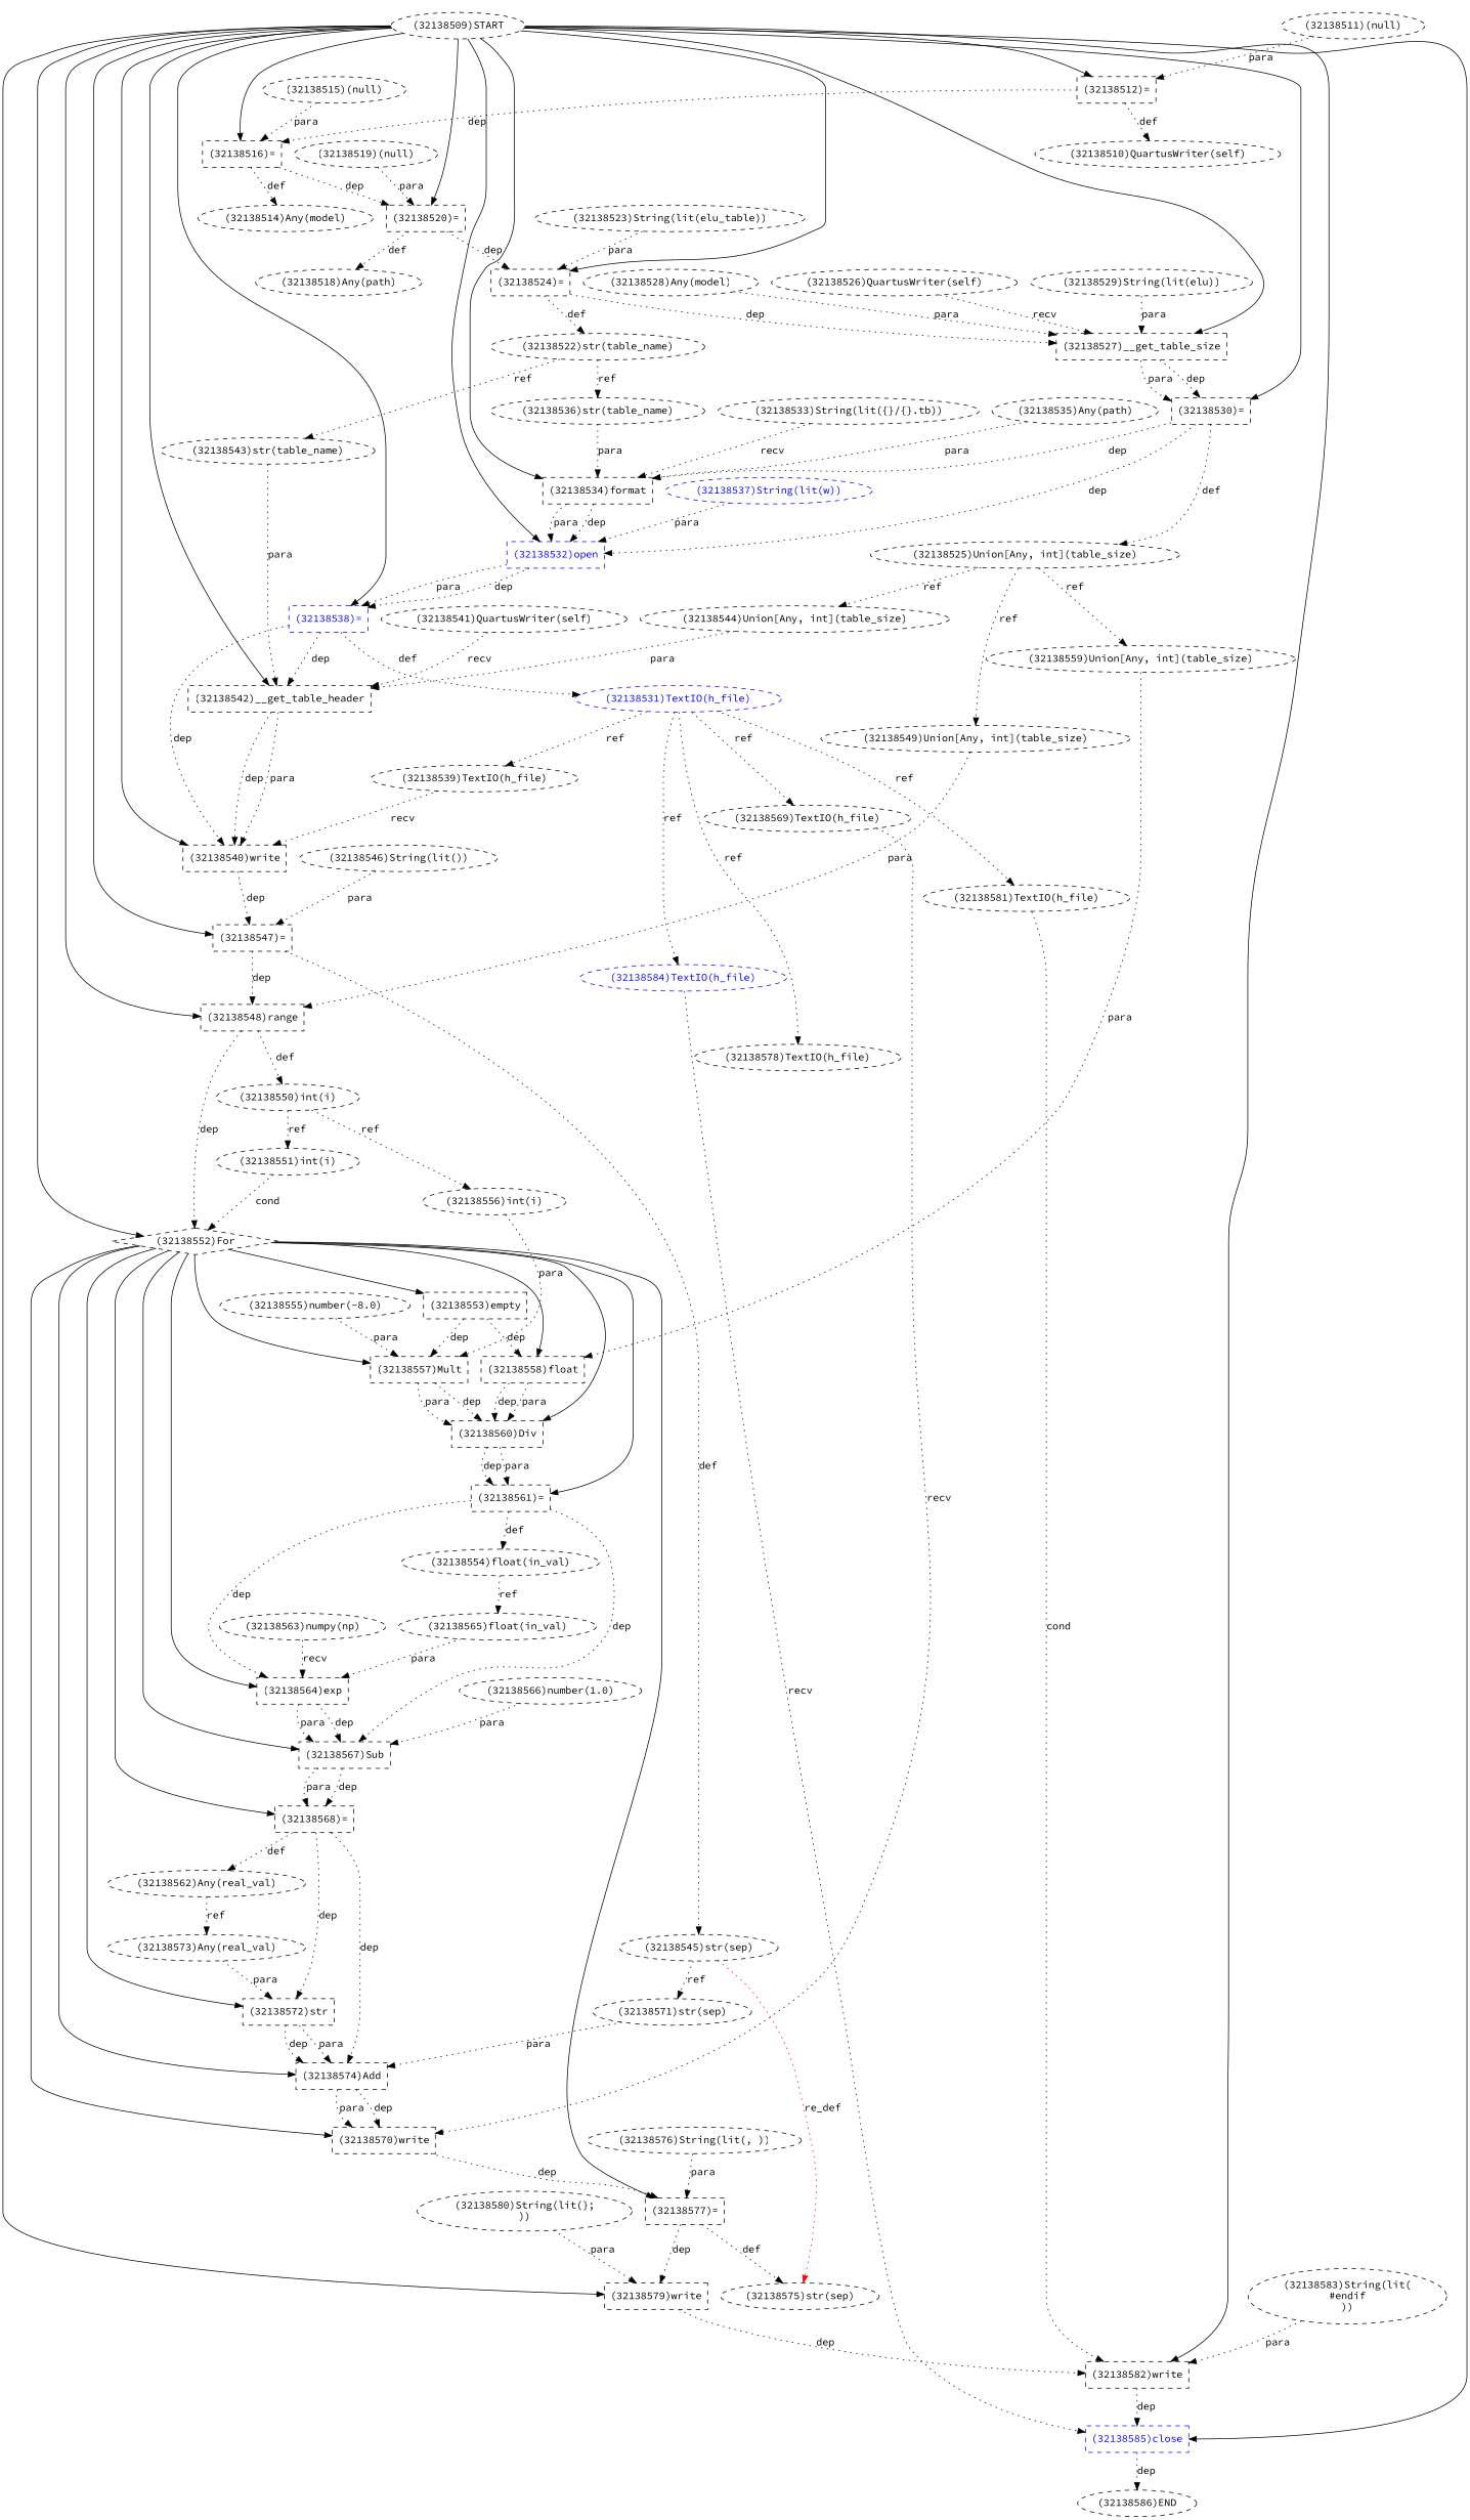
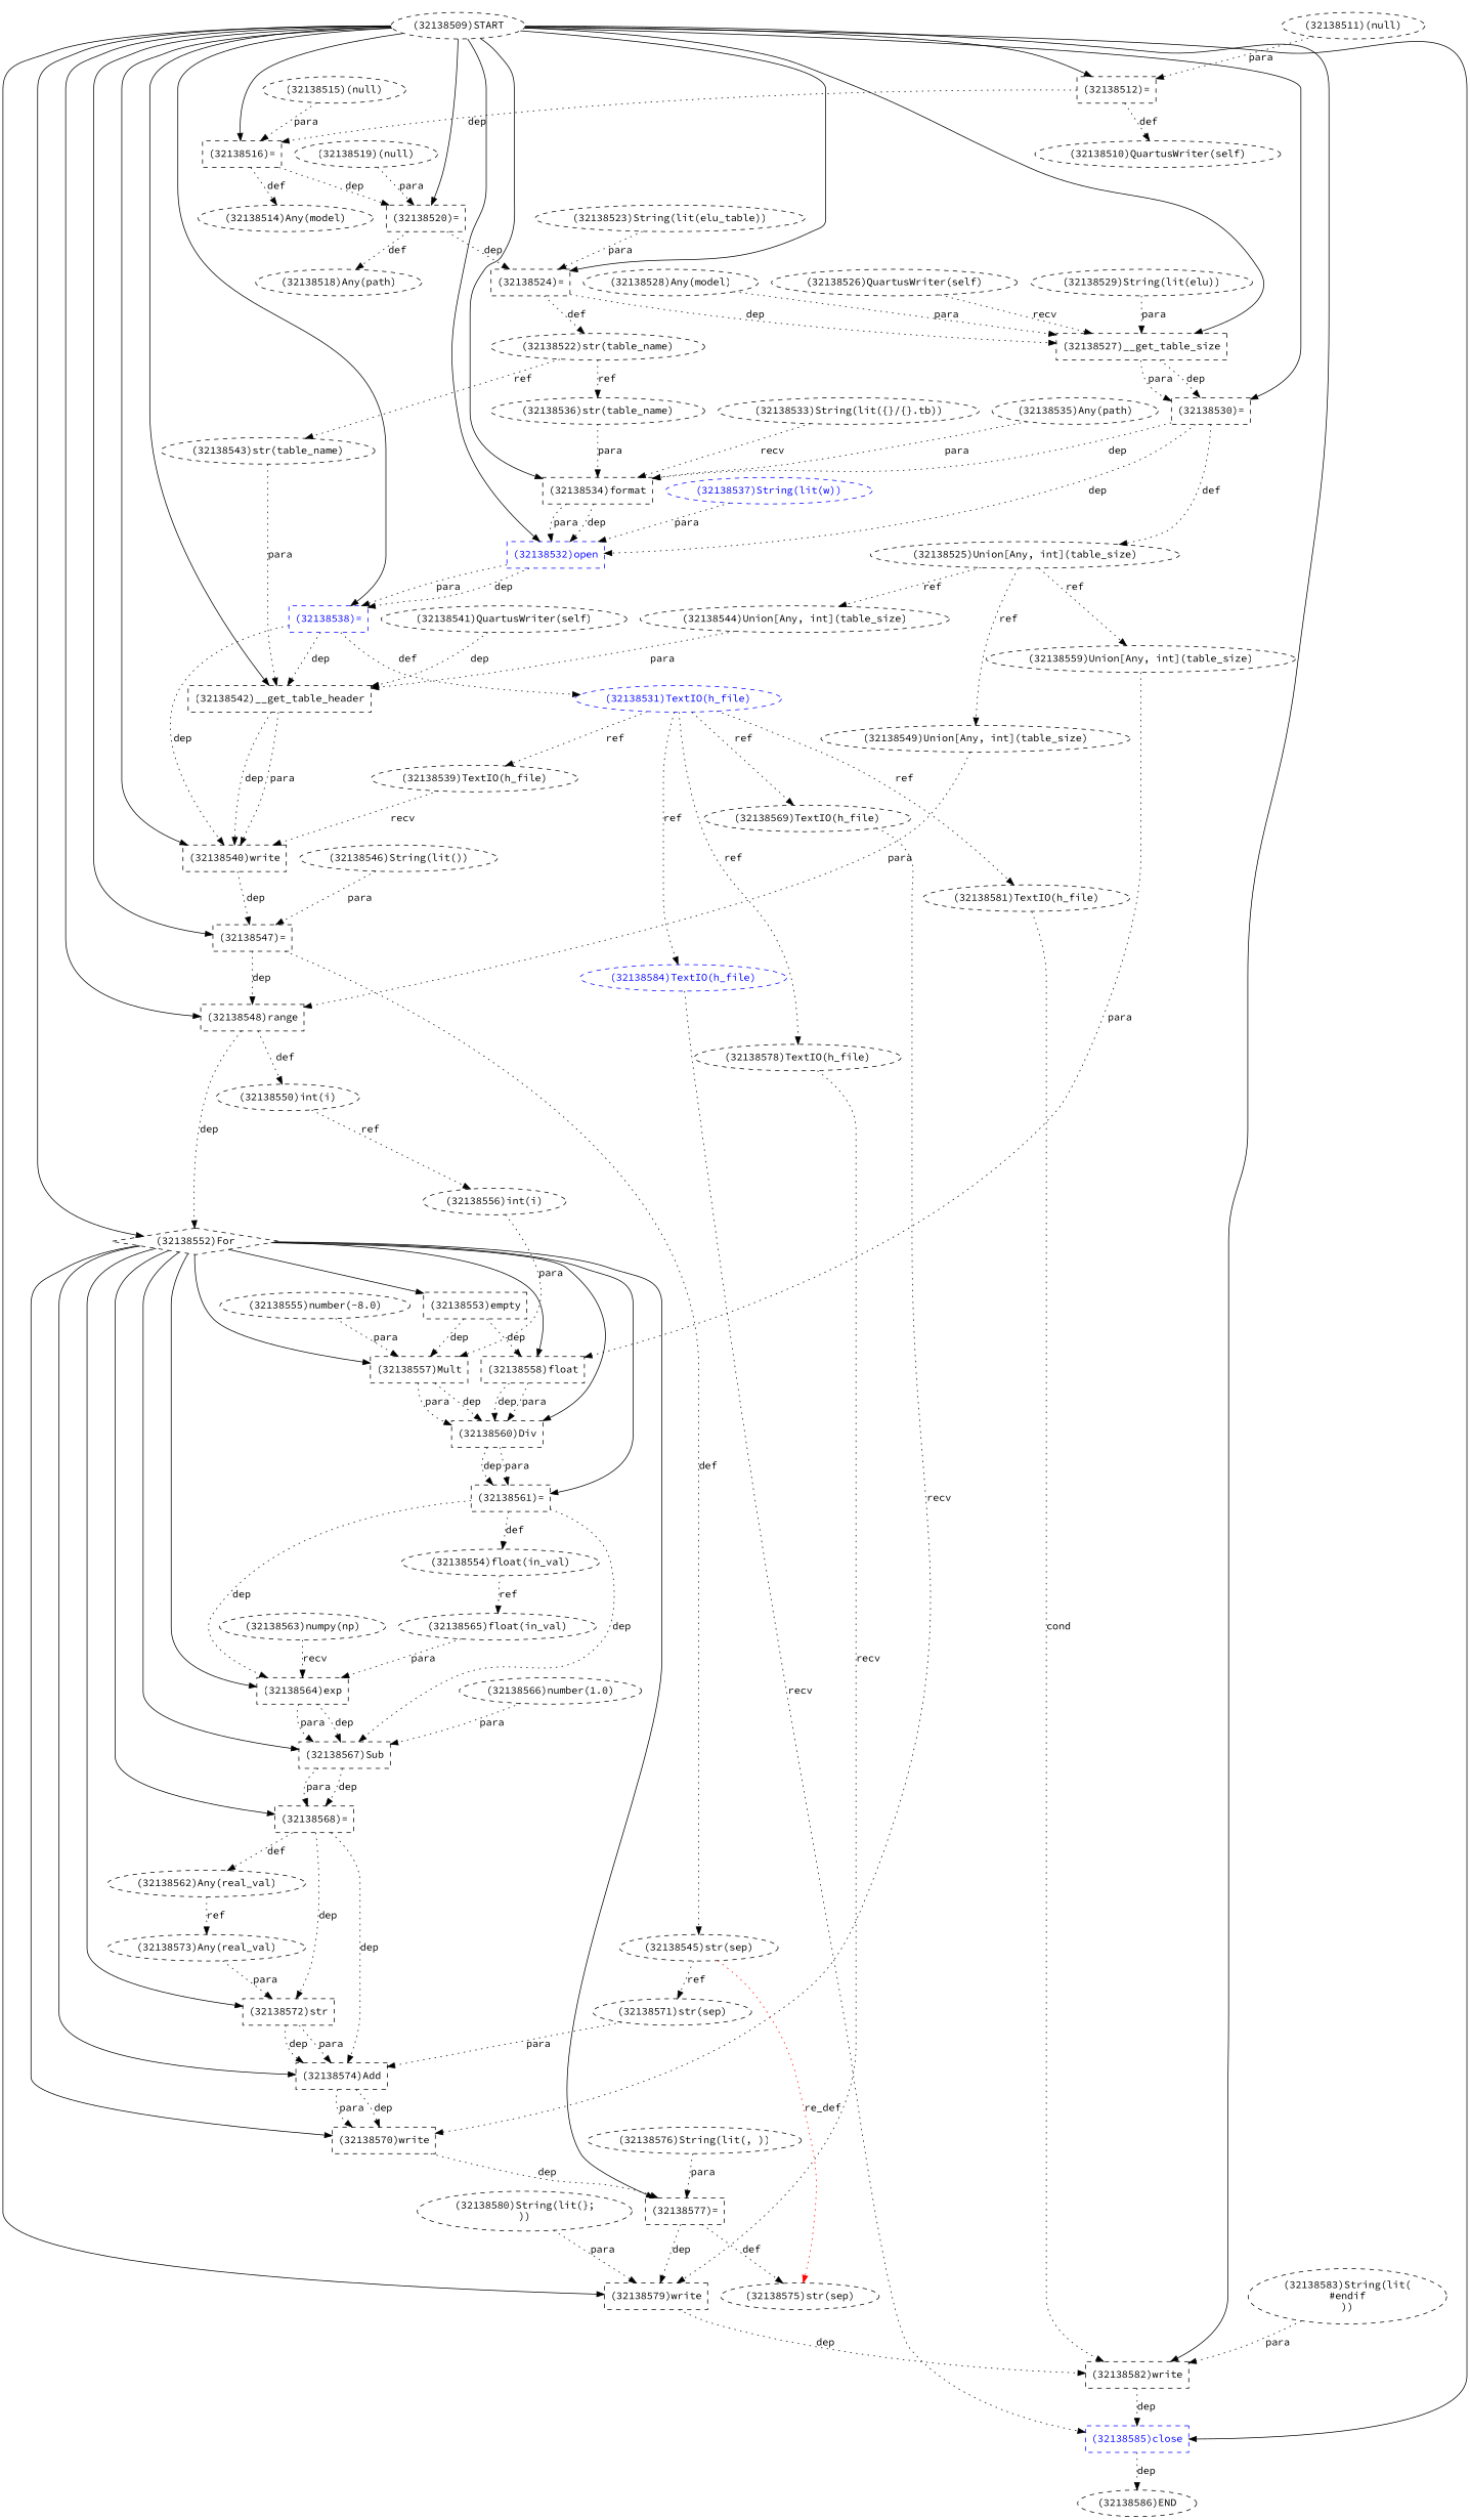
  digraph {
    fontname="Source Code Pro"
    node [fontname="Source Code Pro" shape=ellipse style=dashed]
    edge [fontname="Source Code Pro" style=dotted]
    n1 [label="(32138547)=" shape=box]
    n2 [label="(32138548)range" shape=box]
    n3 [label="(32138545)str(sep)"]
    n4 [label="(32138552)For" shape=diamond]
    n5 [label="(32138550)int(i)"]
    n6 [label="(32138571)str(sep)"]
    n7 [label="(32138575)str(sep)"]
    n8 [label="(32138569)TextIO(h_file)"]
    n9 [label="(32138570)write" shape=box]
    n10 [label="(32138577)=" shape=box]
    n11 [label="(32138515)(null)"]
    n12 [label="(32138516)=" shape=box]
    n13 [label="(32138520)=" shape=box]
    n14 [label="(32138514)Any(model)"]
    n15 [label="(32138533)String(lit({}/{}.tb))"]
    n16 [label="(32138534)format" shape=box]
    n17 [color=blue fontcolor=blue label="(32138532)open" shape=box]
    n18 [label="(32138580)String(lit(};\n))"]
    n19 [label="(32138579)write" shape=box]
    n20 [label="(32138582)write" shape=box]
    n21 [label="(32138510)QuartusWriter(self)"]
    n22 [label="(32138536)str(table_name)"]
    n23 [label="(32138576)String(lit(, ))"]
    n24 [label="(32138555)number(-8.0)"]
    n25 [label="(32138557)Mult" shape=box]
    n26 [label="(32138560)Div" shape=box]
    n27 [label="(32138512)=" shape=box]
    n28 [label="(32138525)Union[Any, int](table_size)"]
    n29 [label="(32138559)Union[Any, int](table_size)"]
    n30 [label="(32138544)Union[Any, int](table_size)"]
    n31 [label="(32138549)Union[Any, int](table_size)"]
    n32 [label="(32138558)float" shape=box]
    n33 [label="(32138542)__get_table_header" shape=box]
    n34 [label="(32138574)Add" shape=box]
    n35 [label="(32138572)str" shape=box]
    n36 [label="(32138561)=" shape=box]
    n37 [label="(32138553)empty" shape=box]
    n38 [label="(32138568)=" shape=box]
    n39 [label="(32138564)exp" shape=box]
    n40 [label="(32138567)Sub" shape=box]
-   n41 [label="(32138551)int(i)"]
    n42 [label="(32138556)int(i)"]
    n43 [label="(32138518)Any(path)"]
    n44 [label="(32138524)=" shape=box]
    n45 [label="(32138562)Any(real_val)"]
    n46 [label="(32138573)Any(real_val)"]
    n47 [label="(32138540)write" shape=box]
    n48 [label="(32138523)String(lit(elu_table))"]
    n49 [label="(32138527)__get_table_size" shape=box]
    n50 [label="(32138522)str(table_name)"]
    n51 [color=blue fontcolor=blue label="(32138538)=" shape=box]
    n52 [color=blue fontcolor=blue label="(32138531)TextIO(h_file)"]
    n53 [color=blue fontcolor=blue label="(32138537)String(lit(w))"]
    n54 [label="(32138554)float(in_val)"]
    n55 [label="(32138581)TextIO(h_file)"]
    n56 [color=blue fontcolor=blue label="(32138585)close" shape=box]
    n57 [label="(32138528)Any(model)"]
    n58 [label="(32138530)=" shape=box]
    n59 [label="(32138583)String(lit(\n#endif\n))"]
    n60 [label="(32138511)(null)"]
    n61 [label="(32138543)str(table_name)"]
    n62 [label="(32138565)float(in_val)"]
    n63 [label="(32138578)TextIO(h_file)"]
    n64 [color=blue fontcolor=blue label="(32138584)TextIO(h_file)"]
    n65 [label="(32138539)TextIO(h_file)"]
    n66 [label="(32138509)START" shape=""]
    n67 [label="(32138586)END" shape=""]
    n68 [label="(32138541)QuartusWriter(self)"]
    n69 [label="(32138546)String(lit())"]
    n70 [label="(32138566)number(1.0)"]
    n71 [label="(32138526)QuartusWriter(self)"]
    n72 [label="(32138535)Any(path)"]
    n73 [label="(32138529)String(lit(elu))"]
    n74 [label="(32138563)numpy(np)"]
    n75 [label="(32138519)(null)"]
    n1 -> n2 [label=dep]
    n1 -> n3 [label=def]
    n2 -> n4 [label=dep]
    n2 -> n5 [label=def]
    n3 -> n6 [label=ref]
    n3 -> n7 [color=red label=re_def]
    n4 -> n9 [style=solid]
    n4 -> n10 [style=solid]
    n4 -> n25 [style=solid]
    n4 -> n26 [style=solid]
    n4 -> n32 [style=solid]
    n4 -> n34 [style=solid]
    n4 -> n35 [style=solid]
    n4 -> n36 [style=solid]
    n4 -> n37 [style=solid]
    n4 -> n38 [style=solid]
    n4 -> n39 [style=solid]
    n4 -> n40 [style=solid]
-   n5 -> n41 [label=ref]
    n5 -> n42 [label=ref]
    n6 -> n34 [label=para]
    n8 -> n9 [label=recv]
    n9 -> n10 [label=dep]
    n10 -> n7 [label=def]
    n10 -> n19 [label=dep]
    n11 -> n12 [label=para]
    n12 -> n13 [label=dep]
    n12 -> n14 [label=def]
    n13 -> n43 [label=def]
    n13 -> n44 [label=dep]
    n15 -> n16 [label=recv]
    n16 -> n17 [label=dep]
    n16 -> n17 [label=para]
    n17 -> n51 [label=dep]
    n17 -> n51 [label=para]
    n18 -> n19 [label=para]
    n19 -> n20 [label=dep]
    n20 -> n56 [label=dep]
    n22 -> n16 [label=para]
    n23 -> n10 [label=para]
    n24 -> n25 [label=para]
    n25 -> n26 [label=dep]
    n25 -> n26 [label=para]
    n26 -> n36 [label=dep]
    n26 -> n36 [label=para]
    n27 -> n12 [label=dep]
    n27 -> n21 [label=def]
    n28 -> n29 [label=ref]
    n28 -> n30 [label=ref]
    n28 -> n31 [label=ref]
    n29 -> n32 [label=para]
    n30 -> n33 [label=para]
    n31 -> n2 [label=para]
    n32 -> n26 [label=dep]
    n32 -> n26 [label=para]
    n33 -> n47 [label=dep]
    n33 -> n47 [label=para]
    n34 -> n9 [label=dep]
    n34 -> n9 [label=para]
    n35 -> n34 [label=dep]
    n35 -> n34 [label=para]
    n36 -> n39 [label=dep]
    n36 -> n40 [label=dep]
    n36 -> n54 [label=def]
    n37 -> n25 [label=dep]
    n37 -> n32 [label=dep]
    n38 -> n34 [label=dep]
    n38 -> n35 [label=dep]
    n38 -> n45 [label=def]
    n39 -> n40 [label=dep]
    n39 -> n40 [label=para]
    n40 -> n38 [label=dep]
    n40 -> n38 [label=para]
-   n41 -> n4 [label=cond]
    n42 -> n25 [label=para]
    n44 -> n49 [label=dep]
    n44 -> n50 [label=def]
    n45 -> n46 [label=ref]
    n46 -> n35 [label=para]
    n47 -> n1 [label=dep]
    n48 -> n44 [label=para]
    n49 -> n58 [label=dep]
    n49 -> n58 [label=para]
    n50 -> n22 [label=ref]
    n50 -> n61 [label=ref]
    n51 -> n33 [label=dep]
    n51 -> n47 [label=dep]
    n51 -> n52 [label=def]
    n52 -> n8 [label=ref]
    n52 -> n55 [label=ref]
    n52 -> n63 [label=ref]
    n52 -> n64 [label=ref]
    n52 -> n65 [label=ref]
    n53 -> n17 [label=para]
    n54 -> n62 [label=ref]
    n55 -> n20 [label=cond]
    n56 -> n67 [label=dep]
    n57 -> n49 [label=para]
    n58 -> n16 [label=dep]
    n58 -> n17 [label=dep]
    n58 -> n28 [label=def]
    n59 -> n20 [label=para]
    n60 -> n27 [label=para]
    n61 -> n33 [label=para]
    n62 -> n39 [label=para]
+   n63 -> n19 [label=recv]
    n64 -> n56 [label=recv]
    n65 -> n47 [label=recv]
    n66 -> n1 [style=solid]
    n66 -> n2 [style=solid]
    n66 -> n4 [style=solid]
    n66 -> n12 [style=solid]
    n66 -> n13 [style=solid]
    n66 -> n16 [style=solid]
    n66 -> n17 [style=solid]
    n66 -> n19 [style=solid]
    n66 -> n20 [style=solid]
    n66 -> n27 [style=solid]
    n66 -> n33 [style=solid]
    n66 -> n44 [style=solid]
    n66 -> n47 [style=solid]
    n66 -> n49 [style=solid]
    n66 -> n51 [style=solid]
    n66 -> n56 [style=solid]
    n66 -> n58 [style=solid]
-   n68 -> n33 [label=recv]
+   n68 -> n33 [label=dep]
    n69 -> n1 [label=para]
    n70 -> n40 [label=para]
    n71 -> n49 [label=recv]
    n72 -> n16 [label=para]
    n73 -> n49 [label=para]
    n74 -> n39 [label=recv]
    n75 -> n13 [label=para]
  }
